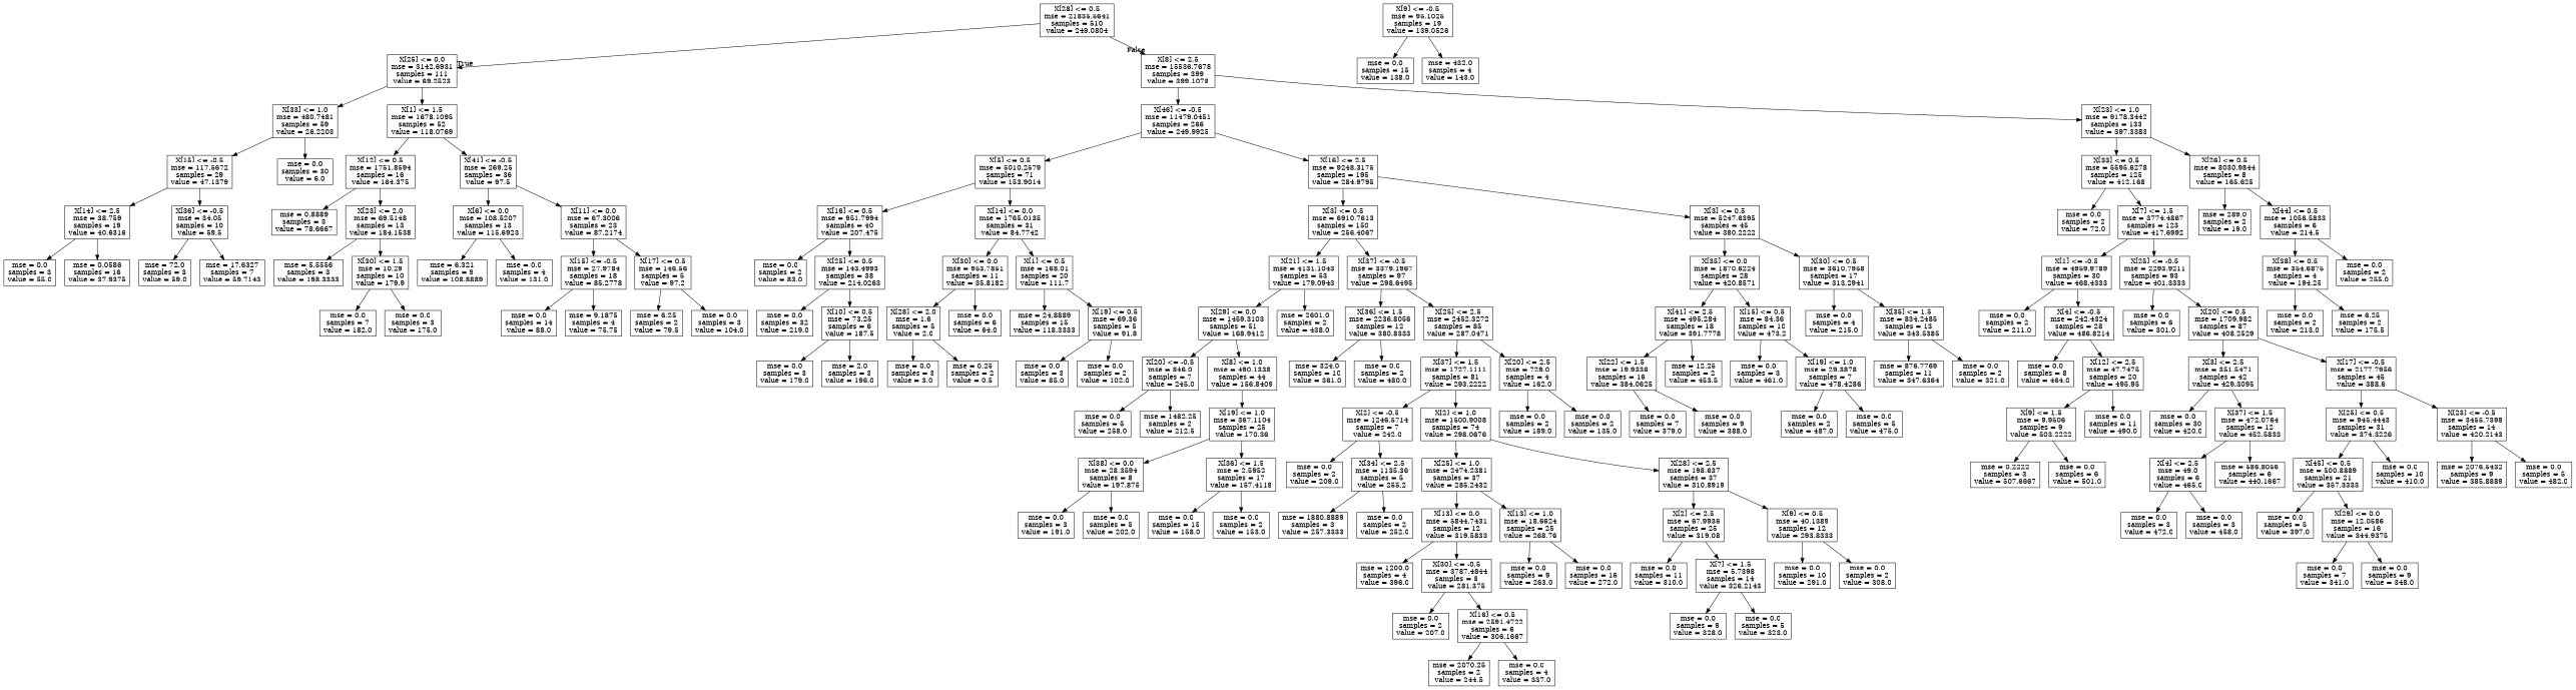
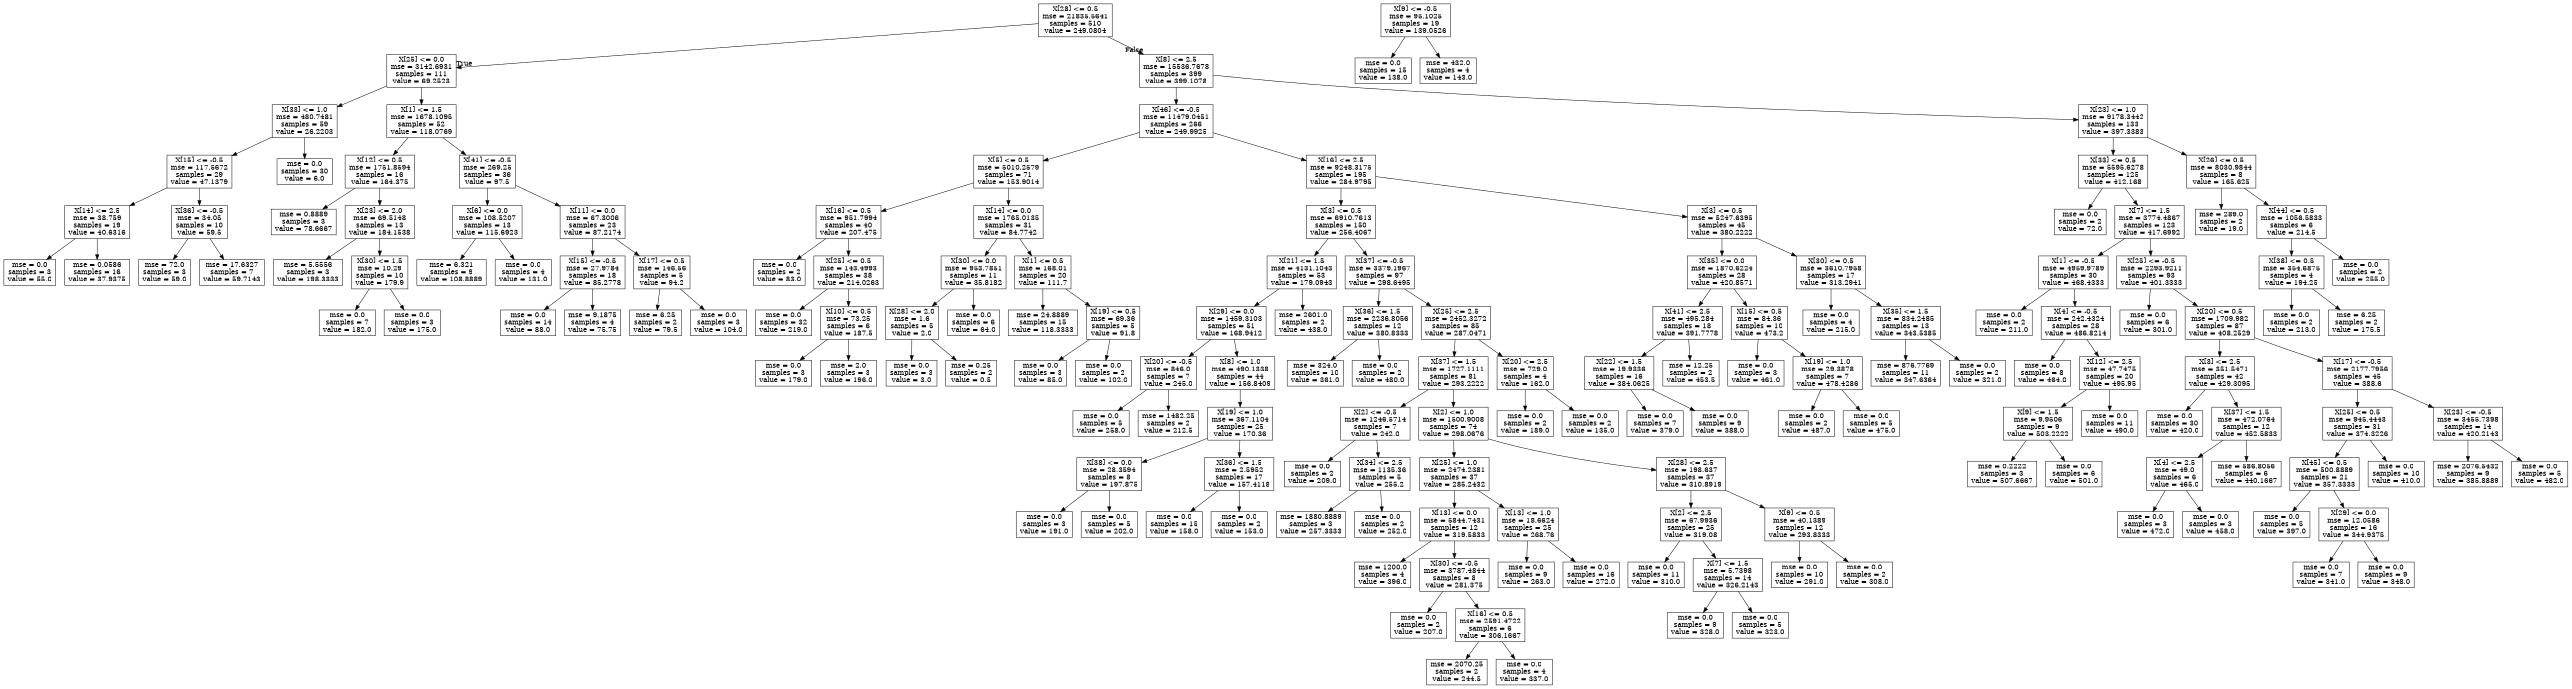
  digraph {
    node [shape=box]
    n1 [label="X[28] <= 0.5\nmse = 21835.5641\nsamples = 510\nvalue = 249.0804"]
    n2 [label="X[25] <= 0.0\nmse = 3142.6931\nsamples = 111\nvalue = 69.2523"]
    n3 [label="X[8] <= 2.5\nmse = 15536.7678\nsamples = 399\nvalue = 399.1078"]
    n4 [label="X[33] <= 1.0\nmse = 480.7481\nsamples = 59\nvalue = 26.2203"]
    n5 [label="X[1] <= 1.5\nmse = 1678.1095\nsamples = 52\nvalue = 118.0769"]
    n6 [label="X[46] <= -0.5\nmse = 11479.0451\nsamples = 266\nvalue = 249.9925"]
    n7 [label="X[23] <= 1.0\nmse = 9178.3442\nsamples = 133\nvalue = 397.3383"]
    n8 [label="X[15] <= -0.5\nmse = 117.5672\nsamples = 29\nvalue = 47.1379"]
    n9 [label="mse = 0.0\nsamples = 30\nvalue = 6.0"]
    n10 [label="X[12] <= 0.5\nmse = 1751.8594\nsamples = 16\nvalue = 164.375"]
    n11 [label="X[41] <= -0.5\nmse = 269.25\nsamples = 36\nvalue = 97.5"]
    n12 [label="X[14] <= 2.5\nmse = 38.759\nsamples = 19\nvalue = 40.6316"]
    n13 [label="X[36] <= -0.5\nmse = 34.05\nsamples = 10\nvalue = 59.5"]
    n14 [label="mse = 0.0\nsamples = 3\nvalue = 55.0"]
    n15 [label="mse = 0.0586\nsamples = 16\nvalue = 37.9375"]
    n16 [label="mse = 72.0\nsamples = 3\nvalue = 59.0"]
    n17 [label="mse = 17.6327\nsamples = 7\nvalue = 59.7143"]
    n18 [label="mse = 0.8889\nsamples = 3\nvalue = 78.6667"]
    n19 [label="X[23] <= 2.0\nmse = 69.5148\nsamples = 13\nvalue = 184.1538"]
    n20 [label="X[6] <= 0.0\nmse = 108.5207\nsamples = 13\nvalue = 115.6923"]
    n21 [label="X[11] <= 0.0\nmse = 67.3006\nsamples = 23\nvalue = 87.2174"]
    n22 [label="mse = 5.5556\nsamples = 3\nvalue = 198.3333"]
    n23 [label="X[30] <= 1.5\nmse = 10.29\nsamples = 10\nvalue = 179.9"]
    n24 [label="mse = 0.0\nsamples = 7\nvalue = 182.0"]
    n25 [label="mse = 0.0\nsamples = 3\nvalue = 175.0"]
    n26 [label="mse = 6.321\nsamples = 9\nvalue = 108.8889"]
    n27 [label="mse = 0.0\nsamples = 4\nvalue = 131.0"]
    n28 [label="X[15] <= -0.5\nmse = 27.9784\nsamples = 18\nvalue = 85.2778"]
-   n29 [label="X[17] <= 0.5\nmse = 146.56\nsamples = 5\nvalue = 97.2"]
+   n29 [label="X[17] <= 0.5\nmse = 146.56\nsamples = 5\nvalue = 94.2"]
    n30 [label="mse = 0.0\nsamples = 14\nvalue = 88.0"]
    n31 [label="mse = 9.1875\nsamples = 4\nvalue = 75.75"]
    n32 [label="mse = 6.25\nsamples = 2\nvalue = 79.5"]
    n33 [label="mse = 0.0\nsamples = 3\nvalue = 104.0"]
    n34 [label="X[5] <= 0.5\nmse = 5010.2579\nsamples = 71\nvalue = 153.9014"]
    n35 [label="X[16] <= 2.5\nmse = 9248.3175\nsamples = 195\nvalue = 284.9795"]
    n36 [label="X[33] <= 0.5\nmse = 5595.6278\nsamples = 125\nvalue = 412.168"]
    n37 [label="X[26] <= 0.5\nmse = 8030.9844\nsamples = 8\nvalue = 165.625"]
    n38 [label="X[16] <= 0.5\nmse = 951.7994\nsamples = 40\nvalue = 207.475"]
    n39 [label="X[14] <= 0.0\nmse = 1765.0135\nsamples = 31\nvalue = 84.7742"]
    n40 [label="X[3] <= 0.5\nmse = 6910.7613\nsamples = 150\nvalue = 256.4067"]
    n41 [label="X[3] <= 0.5\nmse = 5247.6395\nsamples = 45\nvalue = 380.2222"]
    n42 [label="mse = 0.0\nsamples = 2\nvalue = 83.0"]
    n43 [label="X[25] <= 0.5\nmse = 143.4993\nsamples = 38\nvalue = 214.0263"]
    n44 [label="X[30] <= 0.0\nmse = 953.7851\nsamples = 11\nvalue = 35.8182"]
    n45 [label="X[1] <= 0.5\nmse = 168.01\nsamples = 20\nvalue = 111.7"]
    n46 [label="mse = 0.0\nsamples = 32\nvalue = 219.0"]
    n47 [label="X[10] <= 0.5\nmse = 73.25\nsamples = 6\nvalue = 187.5"]
    n48 [label="mse = 0.0\nsamples = 3\nvalue = 179.0"]
    n49 [label="mse = 2.0\nsamples = 3\nvalue = 196.0"]
    n50 [label="X[28] <= 2.0\nmse = 1.6\nsamples = 5\nvalue = 2.0"]
    n51 [label="mse = 0.0\nsamples = 6\nvalue = 64.0"]
    n52 [label="mse = 24.8889\nsamples = 15\nvalue = 118.3333"]
    n53 [label="X[19] <= 0.5\nmse = 69.36\nsamples = 5\nvalue = 91.8"]
    n54 [label="mse = 0.0\nsamples = 3\nvalue = 3.0"]
    n55 [label="mse = 0.25\nsamples = 2\nvalue = 0.5"]
    n56 [label="mse = 0.0\nsamples = 3\nvalue = 85.0"]
    n57 [label="mse = 0.0\nsamples = 2\nvalue = 102.0"]
    n58 [label="X[21] <= 1.5\nmse = 4131.1043\nsamples = 53\nvalue = 179.0943"]
    n59 [label="X[37] <= -0.5\nmse = 3379.1967\nsamples = 97\nvalue = 298.6495"]
    n60 [label="X[35] <= 0.0\nmse = 1870.6224\nsamples = 28\nvalue = 420.8571"]
    n61 [label="X[30] <= 0.5\nmse = 3610.7958\nsamples = 17\nvalue = 313.2941"]
    n62 [label="X[29] <= 0.0\nmse = 1459.3103\nsamples = 51\nvalue = 168.9412"]
    n63 [label="mse = 2601.0\nsamples = 2\nvalue = 438.0"]
    n64 [label="X[36] <= 1.5\nmse = 2236.8056\nsamples = 12\nvalue = 380.8333"]
    n65 [label="X[25] <= 2.5\nmse = 2452.3272\nsamples = 85\nvalue = 287.0471"]
    n66 [label="X[20] <= -0.5\nmse = 846.0\nsamples = 7\nvalue = 245.0"]
    n67 [label="X[8] <= 1.0\nmse = 490.1338\nsamples = 44\nvalue = 156.8409"]
    n68 [label="mse = 0.0\nsamples = 5\nvalue = 258.0"]
    n69 [label="mse = 1482.25\nsamples = 2\nvalue = 212.5"]
    n70 [label="X[19] <= 1.0\nmse = 367.1104\nsamples = 25\nvalue = 170.36"]
    n71 [label="X[38] <= 0.0\nmse = 28.3594\nsamples = 8\nvalue = 197.875"]
    n72 [label="X[36] <= 1.5\nmse = 2.5952\nsamples = 17\nvalue = 157.4118"]
    n73 [label="X[9] <= -0.5\nmse = 95.1025\nsamples = 19\nvalue = 139.0526"]
    n74 [label="mse = 0.0\nsamples = 15\nvalue = 138.0"]
    n75 [label="mse = 432.0\nsamples = 4\nvalue = 143.0"]
    n76 [label="mse = 0.0\nsamples = 3\nvalue = 191.0"]
    n77 [label="mse = 0.0\nsamples = 5\nvalue = 202.0"]
    n78 [label="mse = 0.0\nsamples = 15\nvalue = 158.0"]
    n79 [label="mse = 0.0\nsamples = 2\nvalue = 153.0"]
    n80 [label="mse = 324.0\nsamples = 10\nvalue = 361.0"]
    n81 [label="mse = 0.0\nsamples = 2\nvalue = 480.0"]
    n82 [label="X[37] <= 1.5\nmse = 1727.1111\nsamples = 81\nvalue = 293.2222"]
    n83 [label="X[20] <= 2.5\nmse = 729.0\nsamples = 4\nvalue = 162.0"]
    n84 [label="X[2] <= -0.5\nmse = 1246.5714\nsamples = 7\nvalue = 242.0"]
    n85 [label="X[2] <= 1.0\nmse = 1500.9008\nsamples = 74\nvalue = 298.0676"]
    n86 [label="mse = 0.0\nsamples = 2\nvalue = 189.0"]
    n87 [label="mse = 0.0\nsamples = 2\nvalue = 135.0"]
    n88 [label="mse = 0.0\nsamples = 2\nvalue = 209.0"]
    n89 [label="X[34] <= 2.5\nmse = 1135.36\nsamples = 5\nvalue = 255.2"]
    n90 [label="X[25] <= 1.0\nmse = 2474.2381\nsamples = 37\nvalue = 285.2432"]
    n91 [label="X[28] <= 2.5\nmse = 198.637\nsamples = 37\nvalue = 310.8919"]
    n92 [label="mse = 1880.8889\nsamples = 3\nvalue = 257.3333"]
    n93 [label="mse = 0.0\nsamples = 2\nvalue = 252.0"]
    n94 [label="X[13] <= 0.0\nmse = 5844.7431\nsamples = 12\nvalue = 319.5833"]
    n95 [label="X[13] <= 1.0\nmse = 18.6624\nsamples = 25\nvalue = 268.76"]
    n96 [label="X[2] <= 2.5\nmse = 67.9936\nsamples = 25\nvalue = 319.08"]
    n97 [label="X[9] <= 0.5\nmse = 40.1389\nsamples = 12\nvalue = 293.8333"]
    n98 [label="mse = 1200.0\nsamples = 4\nvalue = 396.0"]
    n99 [label="X[30] <= -0.5\nmse = 3787.4844\nsamples = 8\nvalue = 281.375"]
    n100 [label="mse = 0.0\nsamples = 9\nvalue = 263.0"]
    n101 [label="mse = 0.0\nsamples = 16\nvalue = 272.0"]
    n102 [label="mse = 0.0\nsamples = 2\nvalue = 207.0"]
    n103 [label="X[16] <= 0.5\nmse = 2591.4722\nsamples = 6\nvalue = 306.1667"]
    n104 [label="mse = 2070.25\nsamples = 2\nvalue = 244.5"]
    n105 [label="mse = 0.0\nsamples = 4\nvalue = 337.0"]
    n106 [label="mse = 0.0\nsamples = 11\nvalue = 310.0"]
    n107 [label="X[7] <= 1.5\nmse = 5.7398\nsamples = 14\nvalue = 326.2143"]
    n108 [label="mse = 0.0\nsamples = 10\nvalue = 291.0"]
    n109 [label="mse = 0.0\nsamples = 2\nvalue = 308.0"]
    n110 [label="mse = 0.0\nsamples = 9\nvalue = 328.0"]
    n111 [label="mse = 0.0\nsamples = 5\nvalue = 323.0"]
    n112 [label="X[41] <= 2.5\nmse = 495.284\nsamples = 18\nvalue = 391.7778"]
    n113 [label="X[15] <= 0.5\nmse = 84.36\nsamples = 10\nvalue = 473.2"]
    n114 [label="mse = 0.0\nsamples = 4\nvalue = 215.0"]
    n115 [label="X[35] <= 1.5\nmse = 834.2485\nsamples = 13\nvalue = 343.5385"]
    n116 [label="X[22] <= 1.5\nmse = 19.9336\nsamples = 16\nvalue = 384.0625"]
    n117 [label="mse = 12.25\nsamples = 2\nvalue = 453.5"]
    n118 [label="mse = 0.0\nsamples = 3\nvalue = 461.0"]
    n119 [label="X[19] <= 1.0\nmse = 29.3878\nsamples = 7\nvalue = 478.4286"]
    n120 [label="mse = 0.0\nsamples = 7\nvalue = 379.0"]
    n121 [label="mse = 0.0\nsamples = 9\nvalue = 388.0"]
    n122 [label="mse = 0.0\nsamples = 2\nvalue = 487.0"]
    n123 [label="mse = 0.0\nsamples = 5\nvalue = 475.0"]
    n124 [label="mse = 876.7769\nsamples = 11\nvalue = 347.6364"]
    n125 [label="mse = 0.0\nsamples = 2\nvalue = 321.0"]
    n126 [label="mse = 0.0\nsamples = 2\nvalue = 72.0"]
    n127 [label="X[7] <= 1.5\nmse = 3774.4867\nsamples = 123\nvalue = 417.6992"]
    n128 [label="mse = 289.0\nsamples = 2\nvalue = 19.0"]
    n129 [label="X[44] <= 0.5\nmse = 1056.5833\nsamples = 6\nvalue = 214.5"]
    n130 [label="X[1] <= -0.5\nmse = 4959.9789\nsamples = 30\nvalue = 468.4333"]
    n131 [label="X[25] <= -0.5\nmse = 2293.9211\nsamples = 93\nvalue = 401.3333"]
    n132 [label="mse = 0.0\nsamples = 2\nvalue = 211.0"]
    n133 [label="X[4] <= -0.5\nmse = 242.4324\nsamples = 28\nvalue = 486.8214"]
    n134 [label="mse = 0.0\nsamples = 6\nvalue = 301.0"]
    n135 [label="X[20] <= 0.5\nmse = 1709.982\nsamples = 87\nvalue = 408.2529"]
    n136 [label="mse = 0.0\nsamples = 8\nvalue = 464.0"]
    n137 [label="X[12] <= 2.5\nmse = 47.7475\nsamples = 20\nvalue = 495.95"]
    n138 [label="X[9] <= 1.5\nmse = 9.9506\nsamples = 9\nvalue = 503.2222"]
    n139 [label="mse = 0.0\nsamples = 11\nvalue = 490.0"]
    n140 [label="mse = 0.2222\nsamples = 3\nvalue = 507.6667"]
    n141 [label="mse = 0.0\nsamples = 6\nvalue = 501.0"]
    n142 [label="X[3] <= 2.5\nmse = 351.5471\nsamples = 42\nvalue = 429.3095"]
    n143 [label="X[17] <= -0.5\nmse = 2177.7956\nsamples = 45\nvalue = 388.6"]
    n144 [label="mse = 0.0\nsamples = 30\nvalue = 420.0"]
    n145 [label="X[37] <= 1.5\nmse = 472.0764\nsamples = 12\nvalue = 452.5833"]
    n146 [label="X[25] <= 0.5\nmse = 945.4443\nsamples = 31\nvalue = 374.3226"]
    n147 [label="X[23] <= -0.5\nmse = 3455.7398\nsamples = 14\nvalue = 420.2143"]
    n148 [label="X[4] <= 2.5\nmse = 49.0\nsamples = 6\nvalue = 465.0"]
    n149 [label="mse = 586.8056\nsamples = 6\nvalue = 440.1667"]
    n150 [label="mse = 0.0\nsamples = 3\nvalue = 472.0"]
    n151 [label="mse = 0.0\nsamples = 3\nvalue = 458.0"]
    n152 [label="X[45] <= 0.5\nmse = 500.8889\nsamples = 21\nvalue = 357.3333"]
    n153 [label="mse = 0.0\nsamples = 10\nvalue = 410.0"]
    n154 [label="mse = 2076.5432\nsamples = 9\nvalue = 385.8889"]
    n155 [label="mse = 0.0\nsamples = 5\nvalue = 482.0"]
    n156 [label="mse = 0.0\nsamples = 5\nvalue = 397.0"]
    n157 [label="X[29] <= 0.0\nmse = 12.0586\nsamples = 16\nvalue = 344.9375"]
    n158 [label="mse = 0.0\nsamples = 7\nvalue = 341.0"]
    n159 [label="mse = 0.0\nsamples = 9\nvalue = 348.0"]
    n160 [label="X[38] <= 0.5\nmse = 354.6875\nsamples = 4\nvalue = 194.25"]
    n161 [label="mse = 0.0\nsamples = 2\nvalue = 255.0"]
    n162 [label="mse = 0.0\nsamples = 2\nvalue = 213.0"]
    n163 [label="mse = 6.25\nsamples = 2\nvalue = 175.5"]
    n1 -> n2 [headlabel=True labelangle=45 labeldistance=2.5]
    n1 -> n3 [headlabel=False labelangle=-45 labeldistance=2.5]
    n2 -> n4
    n2 -> n5
    n3 -> n6
    n3 -> n7
    n4 -> n8
    n4 -> n9
    n5 -> n10
    n5 -> n11
    n6 -> n34
    n6 -> n35
    n7 -> n36
    n7 -> n37
    n8 -> n12
    n8 -> n13
    n10 -> n18
    n10 -> n19
    n11 -> n20
    n11 -> n21
    n12 -> n14
    n12 -> n15
    n13 -> n16
    n13 -> n17
    n19 -> n22
    n19 -> n23
    n20 -> n26
    n20 -> n27
    n21 -> n28
    n21 -> n29
    n23 -> n24
    n23 -> n25
    n28 -> n30
    n28 -> n31
    n29 -> n32
    n29 -> n33
    n34 -> n38
    n34 -> n39
    n35 -> n40
    n35 -> n41
    n36 -> n126
    n36 -> n127
    n37 -> n128
    n37 -> n129
    n38 -> n42
    n38 -> n43
    n39 -> n44
    n39 -> n45
    n40 -> n58
    n40 -> n59
    n41 -> n60
    n41 -> n61
    n43 -> n46
    n43 -> n47
    n44 -> n50
    n44 -> n51
    n45 -> n52
    n45 -> n53
    n47 -> n48
    n47 -> n49
    n50 -> n54
    n50 -> n55
    n53 -> n56
    n53 -> n57
    n58 -> n62
    n58 -> n63
    n59 -> n64
    n59 -> n65
    n60 -> n112
    n60 -> n113
    n61 -> n114
    n61 -> n115
    n62 -> n66
    n62 -> n67
    n64 -> n80
    n64 -> n81
    n65 -> n82
    n65 -> n83
    n66 -> n68
    n66 -> n69
    n67 -> n70
    n70 -> n71
    n70 -> n72
    n71 -> n76
    n71 -> n77
    n72 -> n78
    n72 -> n79
    n73 -> n74
    n73 -> n75
    n82 -> n84
    n82 -> n85
    n83 -> n86
    n83 -> n87
    n84 -> n88
    n84 -> n89
    n85 -> n90
    n85 -> n91
    n89 -> n92
    n89 -> n93
    n90 -> n94
    n90 -> n95
    n91 -> n96
    n91 -> n97
    n94 -> n98
    n94 -> n99
    n95 -> n100
    n95 -> n101
    n96 -> n106
    n96 -> n107
    n97 -> n108
    n97 -> n109
    n99 -> n102
    n99 -> n103
    n103 -> n104
    n103 -> n105
    n107 -> n110
    n107 -> n111
    n112 -> n116
    n112 -> n117
    n113 -> n118
    n113 -> n119
    n115 -> n124
    n115 -> n125
    n116 -> n120
    n116 -> n121
    n119 -> n122
    n119 -> n123
    n127 -> n130
    n127 -> n131
    n129 -> n160
    n129 -> n161
    n130 -> n132
    n130 -> n133
    n131 -> n134
    n131 -> n135
    n133 -> n136
    n133 -> n137
    n135 -> n142
    n135 -> n143
    n137 -> n138
    n137 -> n139
    n138 -> n140
    n138 -> n141
    n142 -> n144
    n142 -> n145
    n143 -> n146
    n143 -> n147
    n145 -> n148
    n145 -> n149
    n146 -> n152
    n146 -> n153
    n147 -> n154
    n147 -> n155
    n148 -> n150
    n148 -> n151
    n152 -> n156
    n152 -> n157
    n157 -> n158
    n157 -> n159
    n160 -> n162
    n160 -> n163
  }
